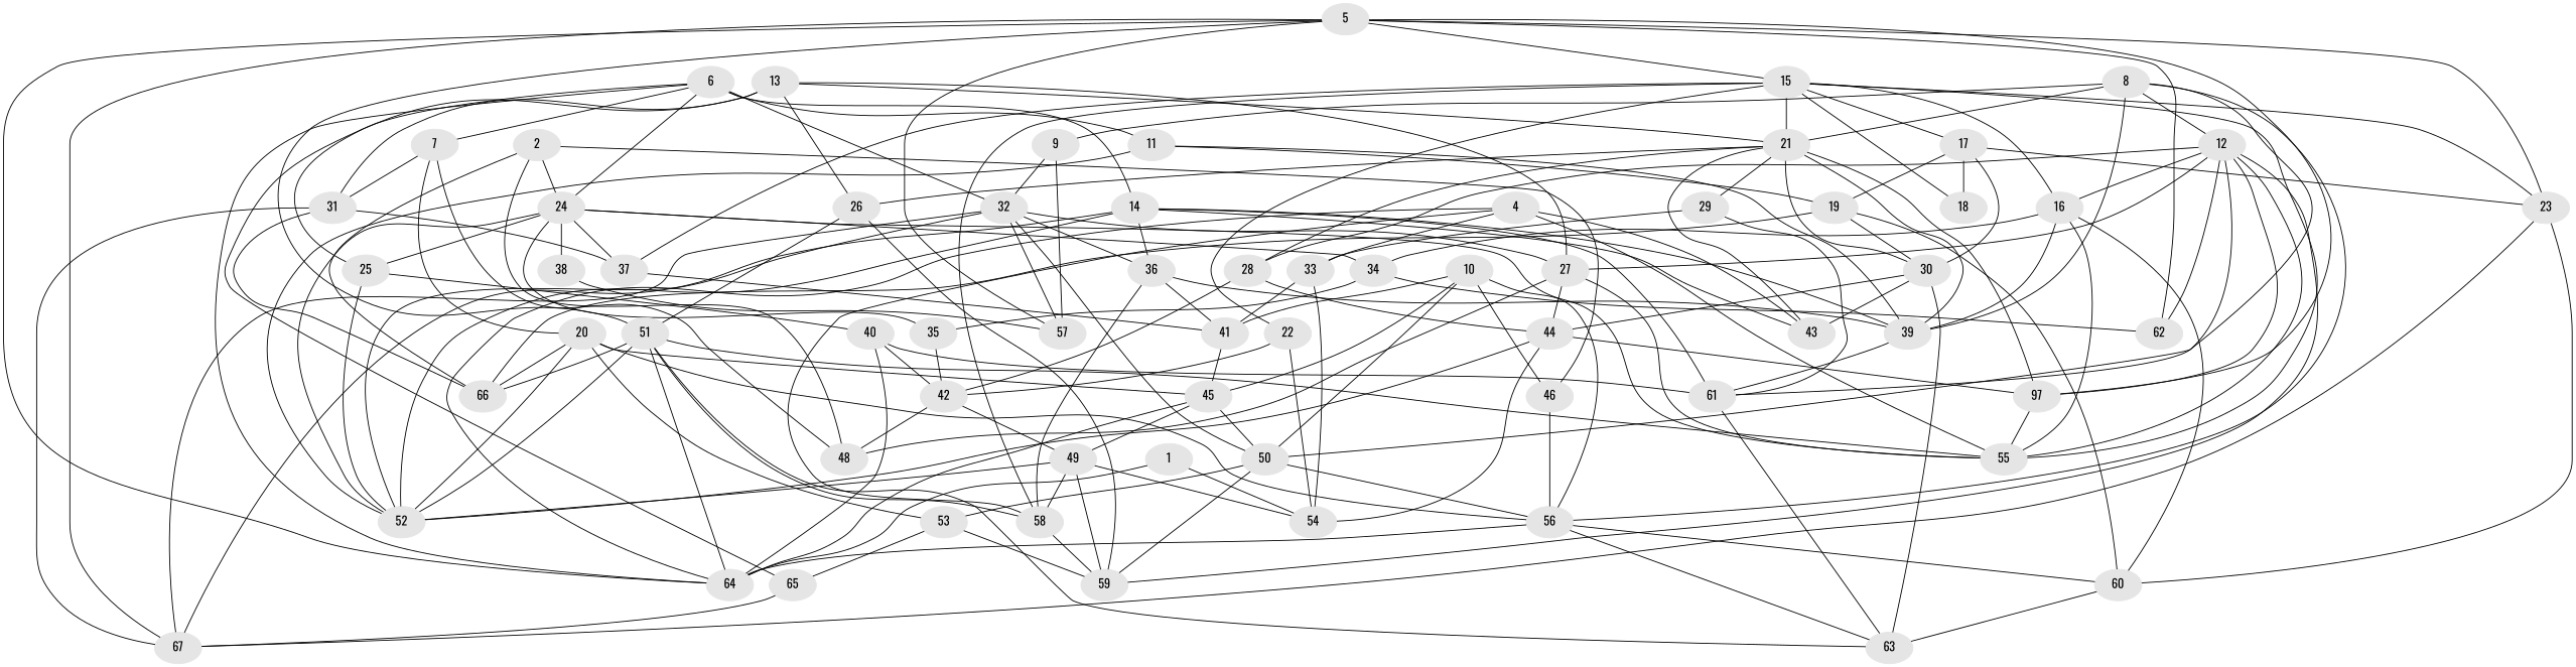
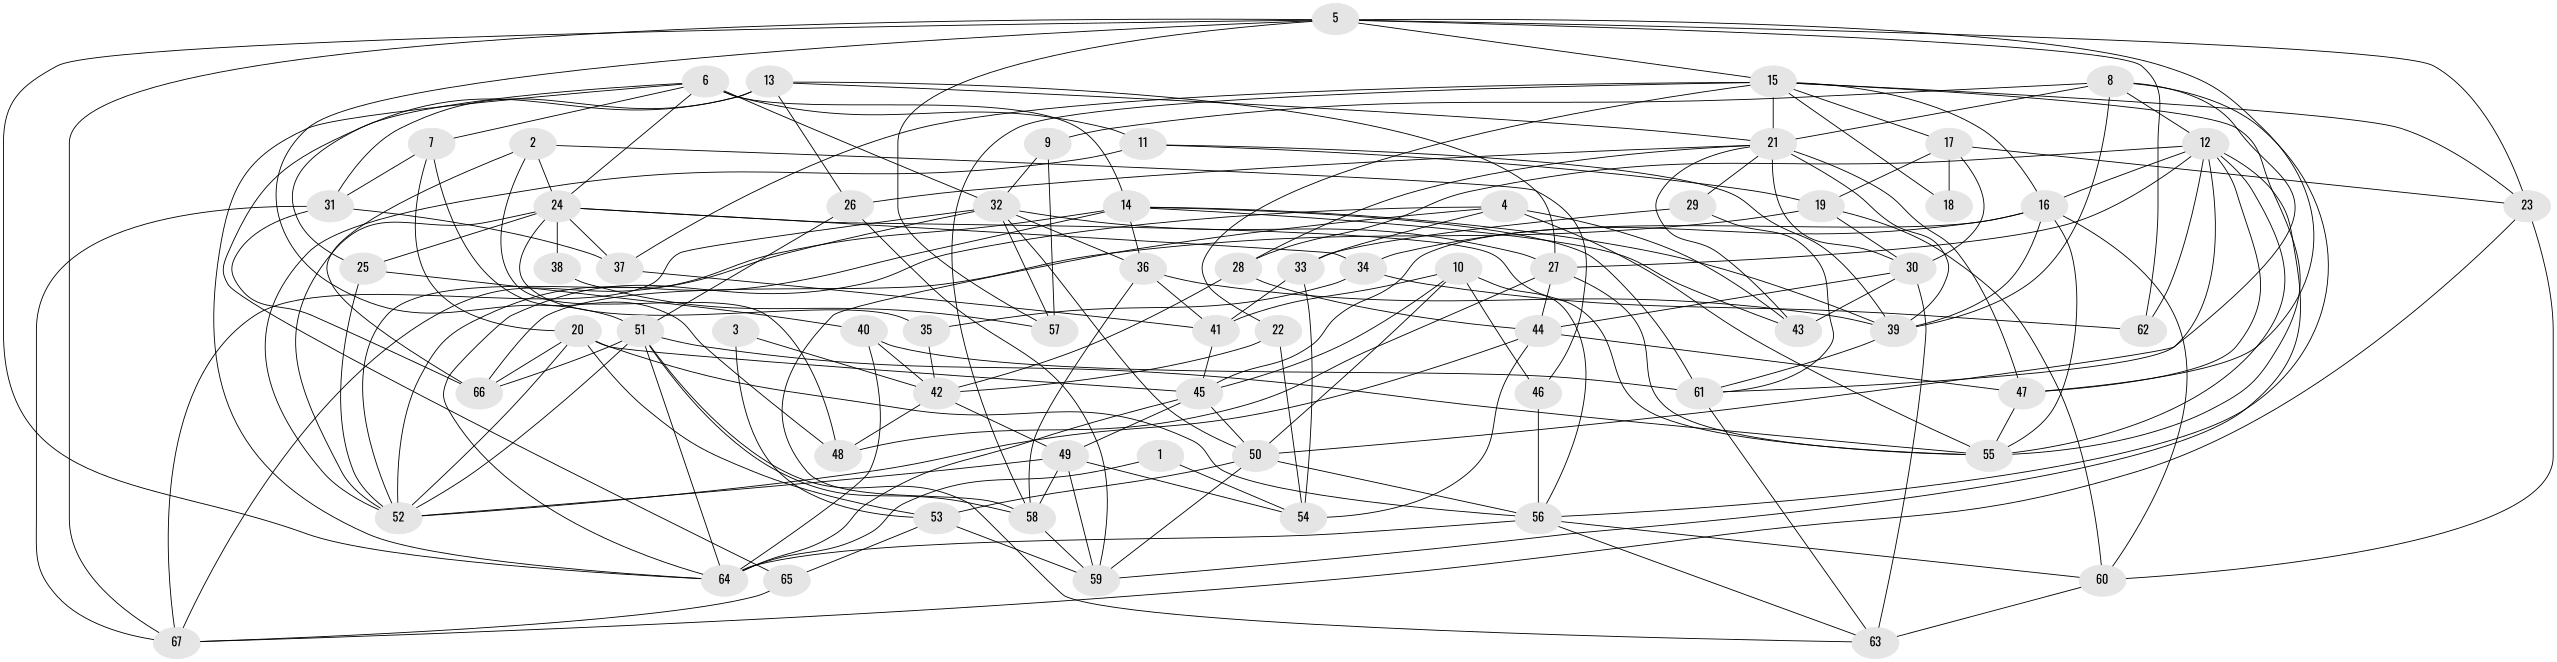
  graph {
    fontname=Oswald
    node [color=gray90 fontname=Oswald style=filled]
    edge [fontname=Oswald weight=1.0]
    1
    54
    64
    2
    24
    46
    48
    66
    55
    25
    52
    37
    34
    35
    38
    56
+   3
    42
    53
    49
    59
    65
    4
    33
    43
    58
    41
    5
    15
    23
-   47 [label=97]
+   47
    51
    57
    62
    67
    21
    16
    17
    18
    22
    60
    63
    6
    7
    11
    14
    32
    20
    31
    39
    19
    61
    36
    40
    27
    50
    45
    8
    9
    12
    28
    26
    30
    29
    10
    44
    13
    1 -- 54
    1 -- 64
    2 -- 24
    2 -- 46
    2 -- 48
    2 -- 66
    24 -- 55
    24 -- 25
    24 -- 52 [weight=2.0]
    24 -- 37
    24 -- 34
    24 -- 35
    24 -- 38
    46 -- 56 [weight=2.0]
    25 -- 52
    25 -- 40
    37 -- 41
    34 -- 35
    34 -- 62
    35 -- 42
    38 -- 57
    56 -- 64
    56 -- 60
    56 -- 63
+   3 -- 42
+   3 -- 53
    42 -- 48
    42 -- 49
    53 -- 59
    53 -- 65
    49 -- 54
    49 -- 52
    49 -- 59
    49 -- 58
    65 -- 67
    4 -- 64
    4 -- 55 [weight=2.0]
    4 -- 33
    4 -- 43
    4 -- 58
    33 -- 54
    33 -- 41
    58 -- 59
    41 -- 45
    5 -- 64
    5 -- 15
    5 -- 23
    5 -- 47
    5 -- 51
    5 -- 57
    5 -- 62
    5 -- 67
    15 -- 55
    15 -- 37
    15 -- 58
    15 -- 23
    15 -- 21 [weight=2.0]
    15 -- 16
    15 -- 17
    15 -- 18
    15 -- 22
    23 -- 67
    23 -- 60
    47 -- 55
    51 -- 64
    51 -- 66
    51 -- 55
    51 -- 52
    51 -- 58
    51 -- 63
    21 -- 43
    21 -- 47
    21 -- 39 [weight=2.0]
    21 -- 28
    21 -- 26
    21 -- 30
    21 -- 29
    16 -- 55
    16 -- 34
    16 -- 60
    16 -- 39
+   16 -- 45
    17 -- 23
    17 -- 18
    17 -- 19
    17 -- 30
    22 -- 54
    22 -- 42
    60 -- 63
    6 -- 64
    6 -- 24
    6 -- 25
    6 -- 7
    6 -- 11
    6 -- 14 [weight=2.0]
    6 -- 32
    7 -- 48
    7 -- 20
    7 -- 31
    11 -- 52
    11 -- 39
    11 -- 19 [weight=2.0]
    14 -- 52
    14 -- 43
    14 -- 67
    14 -- 39
    14 -- 61
    14 -- 36
    32 -- 52
    32 -- 57
    32 -- 67
    32 -- 36
    32 -- 27
    32 -- 50
    20 -- 66
    20 -- 52
    20 -- 56
    20 -- 53
    20 -- 45 [weight=2.0]
    31 -- 66
    31 -- 37
    31 -- 67
    39 -- 61
    19 -- 66
    19 -- 60
    19 -- 30
    61 -- 63
    36 -- 58
    36 -- 41
    36 -- 39
    40 -- 64
    40 -- 42
    40 -- 61
    27 -- 48
    27 -- 55
    27 -- 44
    50 -- 56
    50 -- 53 [weight=2.0]
    50 -- 59
    45 -- 64 [weight=2.0]
    45 -- 49
    45 -- 50
    8 -- 56
    8 -- 21
    8 -- 39
    8 -- 61
    8 -- 9
    8 -- 12
    9 -- 57
    9 -- 32
    12 -- 55
    12 -- 59
    12 -- 47
    12 -- 62
    12 -- 16
    12 -- 27
    12 -- 50
    12 -- 28
    28 -- 42 [weight=2.0]
    28 -- 44
    26 -- 59
    26 -- 51
    30 -- 43
    30 -- 63
    30 -- 44
    29 -- 33
    29 -- 61
    10 -- 46
    10 -- 56
    10 -- 41
    10 -- 50
    10 -- 45 [weight=2.0]
    44 -- 54
    44 -- 52
    44 -- 47
    13 -- 65
    13 -- 21
    13 -- 31
    13 -- 27
    13 -- 26
  }
